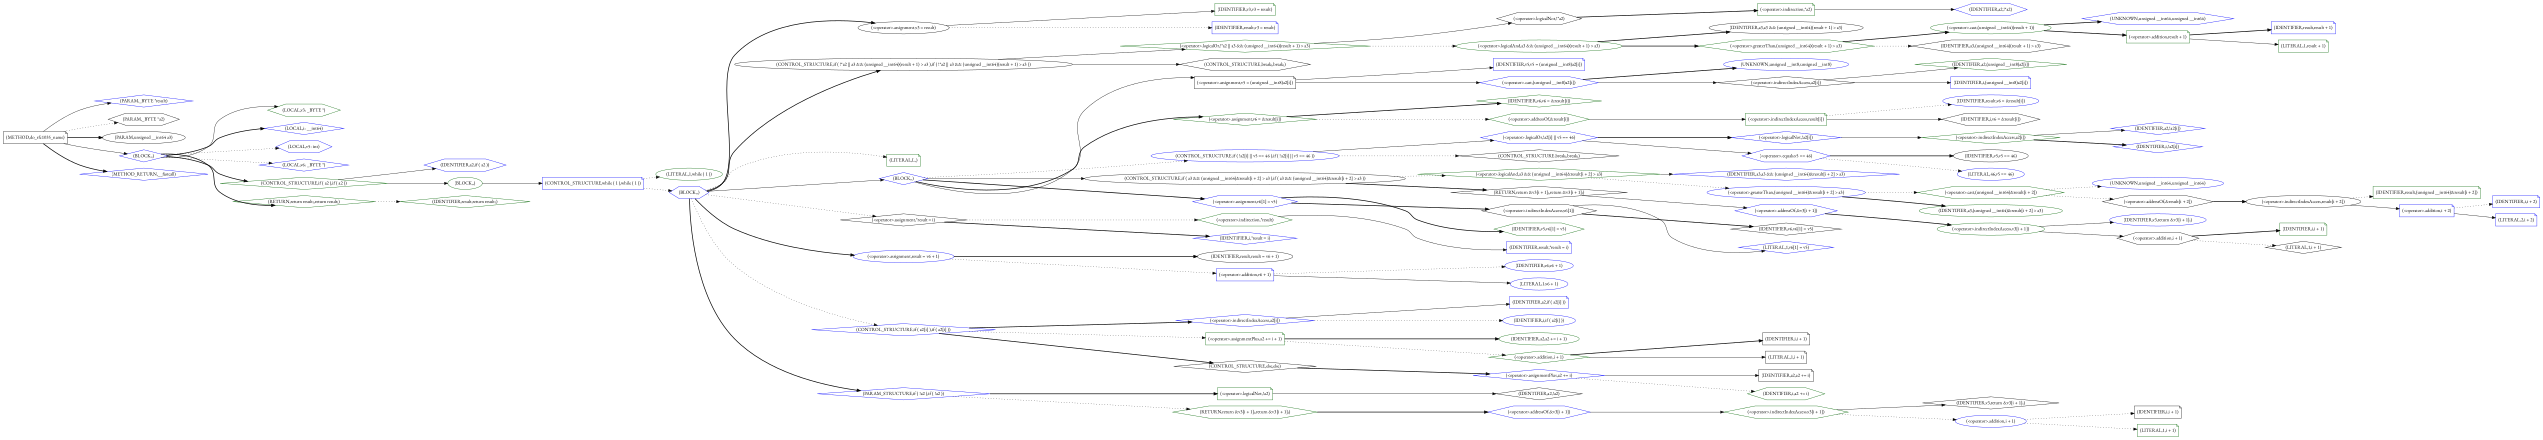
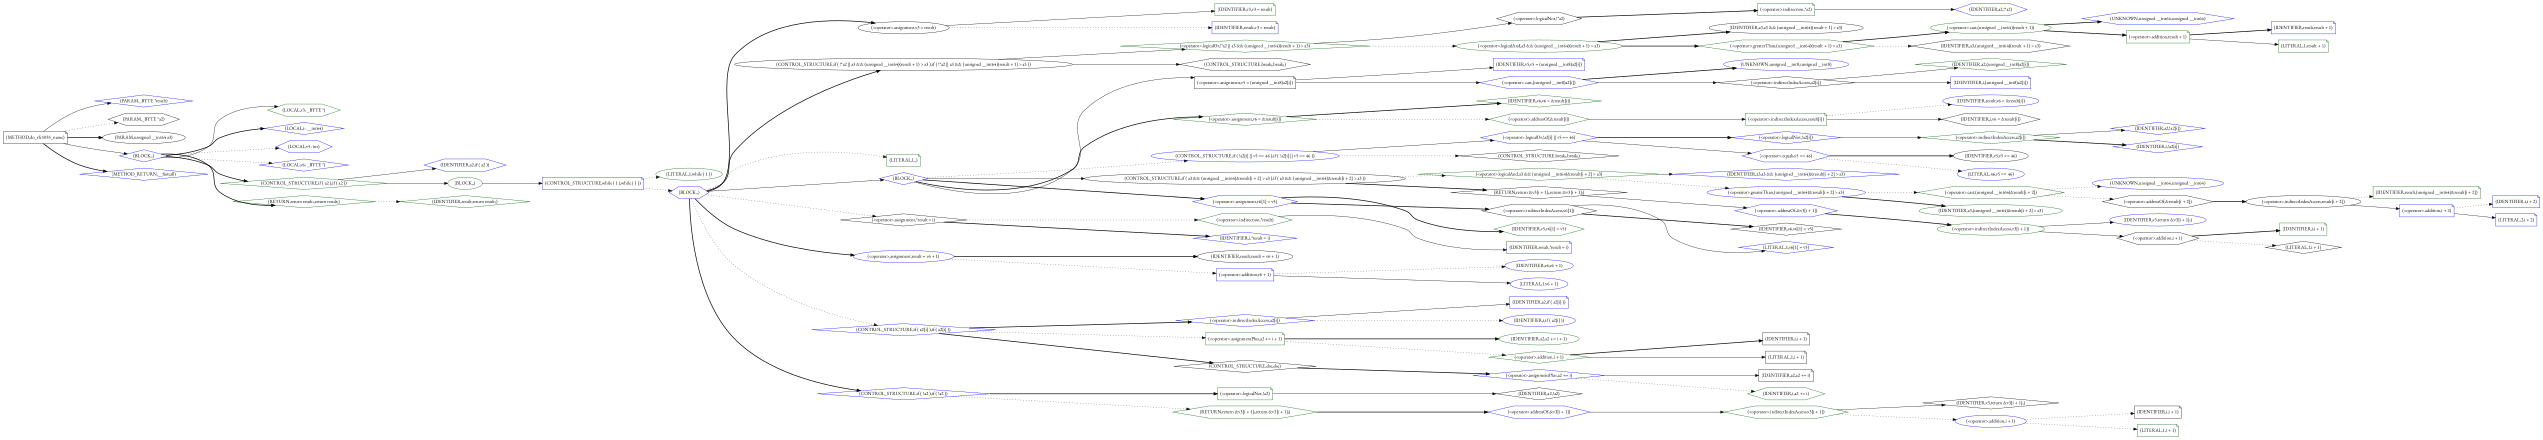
  digraph {
    fontname="EB Garamond"
    rankdir=LR
    node [color=blue fontname="EB Garamond" shape=diamond]
    edge [fontname="EB Garamond" style=solid]
    n1 [color=black label="(METHOD,do_rfc1035_name)" shape=note]
    n2 [label="(PARAM,_BYTE *result)"]
    n3 [color=black label="(PARAM,_BYTE *a2)" shape=hexagon]
    n4 [color=black label="(PARAM,unsigned __int64 a3)" shape=ellipse]
    n5 [label="(BLOCK,,)"]
    n6 [label="(METHOD_RETURN,__fastcall)"]
    n7 [color=darkgreen label="(LOCAL,v3: _BYTE *)" shape=hexagon]
    n8 [label="(LOCAL,i: __int64)"]
    n9 [label="(LOCAL,v5: int)" shape=hexagon]
    n10 [label="(LOCAL,v6: _BYTE *)"]
    n11 [color=darkgreen label="(CONTROL_STRUCTURE,if ( a2 ),if ( a2 ))"]
    n12 [color=darkgreen label="(RETURN,return result;,return result;)"]
    n13 [label="(IDENTIFIER,a2,if ( a2 ))" shape=hexagon]
    n14 [color=darkgreen label="(BLOCK,,)" shape=ellipse]
    n15 [color=darkgreen label="(IDENTIFIER,result,return result;)"]
    n16 [label="(CONTROL_STRUCTURE,while ( 1 ),while ( 1 ))" shape=note]
    n17 [color=darkgreen label="(LITERAL,1,while ( 1 ))" shape=ellipse]
    n18 [label="(BLOCK,,)" shape=hexagon]
    n19 [color=black label="(<operator>.assignment,v3 = result)" shape=ellipse]
    n20 [color=black label="(CONTROL_STRUCTURE,if ( !*a2 || a3 && (unsigned __int64)(result + 1) > a3 ),if ( !*a2 || a3 && (unsigned __int64)(result + 1) > a3 ))" shape=ellipse]
    n21 [color=darkgreen label="(LITERAL,L,)" shape=note]
    n22 [label="(BLOCK,,)"]
    n23 [color=black label="(<operator>.assignment,*result = i)"]
    n24 [label="(<operator>.assignment,result = v6 + 1)" shape=ellipse]
    n25 [label="(CONTROL_STRUCTURE,if ( a2[i] ),if ( a2[i] ))"]
-   n26 [label="(PARAM_STRUCTURE,if ( !a2 ),if ( !a2 ))"]
+   n26 [label="(CONTROL_STRUCTURE,if ( !a2 ),if ( !a2 ))"]
    n27 [color=darkgreen label="(IDENTIFIER,v3,v3 = result)" shape=note]
    n28 [label="(IDENTIFIER,result,v3 = result)" shape=note]
    n29 [color=darkgreen label="(<operator>.logicalOr,!*a2 || a3 && (unsigned __int64)(result + 1) > a3)"]
    n30 [color=black label="(CONTROL_STRUCTURE,break;,break;)" shape=hexagon]
    n31 [color=black label="(<operator>.assignment,v5 = (unsigned __int8)a2[i])" shape=note]
    n32 [color=darkgreen label="(<operator>.assignment,v6 = &result[i])"]
    n33 [label="(CONTROL_STRUCTURE,if ( !a2[i] || v5 == 46 ),if ( !a2[i] || v5 == 46 ))" shape=ellipse]
    n34 [color=black label="(CONTROL_STRUCTURE,if ( a3 && (unsigned __int64)&result[i + 2] > a3 ),if ( a3 && (unsigned __int64)&result[i + 2] > a3 ))" shape=ellipse]
    n35 [label="(<operator>.assignment,v6[1] = v5)" shape=hexagon]
    n36 [color=darkgreen label="(<operator>.indirection,*result)" shape=hexagon]
    n37 [label="(IDENTIFIER,i,*result = i)"]
    n38 [color=black label="(IDENTIFIER,result,result = v6 + 1)" shape=ellipse]
    n39 [label="(<operator>.addition,v6 + 1)" shape=note]
    n40 [label="(<operator>.indirectIndexAccess,a2[i])"]
    n41 [color=darkgreen label="(<operator>.assignmentPlus,a2 += i + 1)" shape=note]
    n42 [color=black label="(CONTROL_STRUCTURE,else,else)"]
    n43 [color=darkgreen label="(<operator>.logicalNot,!a2)" shape=note]
    n44 [color=darkgreen label="(RETURN,return &v3[i + 1];,return &v3[i + 1];)" shape=hexagon]
    n45 [color=black label="(<operator>.logicalNot,!*a2)" shape=hexagon]
    n46 [color=darkgreen label="(<operator>.logicalAnd,a3 && (unsigned __int64)(result + 1) > a3)" shape=ellipse]
    n47 [color=darkgreen label="(<operator>.indirection,*a2)" shape=note]
    n48 [color=black label="(IDENTIFIER,a3,a3 && (unsigned __int64)(result + 1) > a3)" shape=ellipse]
    n49 [color=darkgreen label="(<operator>.greaterThan,(unsigned __int64)(result + 1) > a3)" shape=hexagon]
    n50 [label="(IDENTIFIER,a2,!*a2)" shape=hexagon]
    n51 [color=darkgreen label="(<operator>.cast,(unsigned __int64)(result + 1))" shape=ellipse]
    n52 [color=black label="(IDENTIFIER,a3,(unsigned __int64)(result + 1) > a3)" shape=hexagon]
    n53 [label="(UNKNOWN,unsigned __int64,unsigned __int64)" shape=hexagon]
    n54 [color=darkgreen label="(<operator>.addition,result + 1)" shape=note]
    n55 [label="(IDENTIFIER,result,result + 1)" shape=note]
    n56 [color=darkgreen label="(LITERAL,1,result + 1)" shape=note]
    n57 [label="(IDENTIFIER,v5,v5 = (unsigned __int8)a2[i])" shape=note]
    n58 [label="(<operator>.cast,(unsigned __int8)a2[i])" shape=hexagon]
    n59 [color=darkgreen label="(IDENTIFIER,v6,v6 = &result[i])"]
    n60 [color=darkgreen label="(<operator>.addressOf,&result[i])" shape=hexagon]
    n61 [label="(<operator>.logicalOr,!a2[i] || v5 == 46)" shape=hexagon]
    n62 [color=black label="(CONTROL_STRUCTURE,break;,break;)"]
    n63 [color=darkgreen label="(<operator>.logicalAnd,a3 && (unsigned __int64)&result[i + 2] > a3)"]
    n64 [color=black label="(RETURN,return &v3[i + 1];,return &v3[i + 1];)"]
    n65 [color=black label="(<operator>.indirectIndexAccess,v6[1])" shape=hexagon]
    n66 [color=darkgreen label="(IDENTIFIER,v5,v6[1] = v5)" shape=hexagon]
    n67 [label="(UNKNOWN,unsigned __int8,unsigned __int8)" shape=ellipse]
    n68 [color=black label="(<operator>.indirectIndexAccess,a2[i])"]
    n69 [color=darkgreen label="(IDENTIFIER,a2,(unsigned __int8)a2[i])"]
    n70 [label="(IDENTIFIER,i,(unsigned __int8)a2[i])" shape=note]
    n71 [color=darkgreen label="(<operator>.indirectIndexAccess,result[i])" shape=note]
    n72 [label="(IDENTIFIER,result,v6 = &result[i])" shape=ellipse]
    n73 [color=black label="(IDENTIFIER,i,v6 = &result[i])" shape=hexagon]
    n74 [label="(<operator>.logicalNot,!a2[i])"]
    n75 [label="(<operator>.equals,v5 == 46)" shape=hexagon]
    n76 [color=darkgreen label="(<operator>.indirectIndexAccess,a2[i])"]
    n77 [color=black label="(IDENTIFIER,v5,v5 == 46)" shape=ellipse]
    n78 [label="(LITERAL,46,v5 == 46)" shape=ellipse]
    n79 [label="(IDENTIFIER,a2,!a2[i])"]
    n80 [label="(IDENTIFIER,i,!a2[i])"]
    n81 [label="(IDENTIFIER,a3,a3 && (unsigned __int64)&result[i + 2] > a3)"]
    n82 [label="(<operator>.greaterThan,(unsigned __int64)&result[i + 2] > a3)" shape=ellipse]
    n83 [label="(<operator>.addressOf,&v3[i + 1])" shape=hexagon]
    n84 [color=darkgreen label="(<operator>.cast,(unsigned __int64)&result[i + 2])" shape=hexagon]
    n85 [color=darkgreen label="(IDENTIFIER,a3,(unsigned __int64)&result[i + 2] > a3)" shape=ellipse]
    n86 [label="(UNKNOWN,unsigned __int64,unsigned __int64)" shape=ellipse]
    n87 [color=black label="(<operator>.addressOf,&result[i + 2])" shape=hexagon]
    n88 [color=black label="(<operator>.indirectIndexAccess,result[i + 2])" shape=ellipse]
    n89 [color=darkgreen label="(IDENTIFIER,result,(unsigned __int64)&result[i + 2])" shape=note]
    n90 [label="(<operator>.addition,i + 2)" shape=note]
    n91 [label="(IDENTIFIER,i,i + 2)" shape=note]
    n92 [label="(LITERAL,2,i + 2)" shape=note]
    n93 [color=darkgreen label="(<operator>.indirectIndexAccess,v3[i + 1])" shape=ellipse]
    n94 [label="(IDENTIFIER,v3,return &v3[i + 1];)" shape=ellipse]
    n95 [color=black label="(<operator>.addition,i + 1)" shape=hexagon]
    n96 [color=darkgreen label="(IDENTIFIER,i,i + 1)" shape=note]
    n97 [color=black label="(LITERAL,1,i + 1)"]
    n98 [color=black label="(IDENTIFIER,v6,v6[1] = v5)"]
    n99 [label="(LITERAL,1,v6[1] = v5)"]
    n100 [label="(IDENTIFIER,result,*result = i)" shape=note]
    n101 [label="(IDENTIFIER,v6,v6 + 1)" shape=ellipse]
    n102 [label="(LITERAL,1,v6 + 1)" shape=ellipse]
    n103 [label="(IDENTIFIER,a2,if ( a2[i] ))" shape=note]
    n104 [label="(IDENTIFIER,i,if ( a2[i] ))" shape=ellipse]
    n105 [color=darkgreen label="(IDENTIFIER,a2,a2 += i + 1)" shape=ellipse]
    n106 [color=darkgreen label="(<operator>.addition,i + 1)"]
    n107 [label="(<operator>.assignmentPlus,a2 += i)"]
    n108 [color=black label="(IDENTIFIER,i,i + 1)" shape=note]
    n109 [color=black label="(LITERAL,1,i + 1)" shape=note]
    n110 [color=black label="(IDENTIFIER,a2,a2 += i)" shape=note]
    n111 [color=darkgreen label="(IDENTIFIER,i,a2 += i)" shape=hexagon]
    n112 [color=black label="(IDENTIFIER,a2,!a2)"]
    n113 [label="(<operator>.addressOf,&v3[i + 1])" shape=hexagon]
    n114 [color=darkgreen label="(<operator>.indirectIndexAccess,v3[i + 1])" shape=hexagon]
    n115 [color=black label="(IDENTIFIER,v3,return &v3[i + 1];)"]
    n116 [label="(<operator>.addition,i + 1)" shape=ellipse]
    n117 [color=black label="(IDENTIFIER,i,i + 1)" shape=note]
    n118 [color=darkgreen label="(LITERAL,1,i + 1)" shape=note]
    n1 -> n2
    n1 -> n3 [style=dotted]
    n1 -> n4 [style=bold]
    n1 -> n5
    n1 -> n6 [style=bold]
    n5 -> n7
    n5 -> n8 [style=bold]
    n5 -> n9 [style=dotted]
    n5 -> n10 [style=dotted]
    n5 -> n11 [style=bold]
    n5 -> n12 [style=bold]
    n11 -> n13
    n11 -> n14
    n12 -> n15 [style=dotted]
    n14 -> n16
    n16 -> n17 [style=dotted]
    n16 -> n18 [style=dotted]
    n18 -> n19 [style=bold]
    n18 -> n20 [style=bold]
    n18 -> n21 [style=dotted]
    n18 -> n22
    n18 -> n23 [style=dotted]
    n18 -> n24 [style=bold]
    n18 -> n25 [style=dotted]
    n18 -> n26 [style=bold]
    n19 -> n27
    n19 -> n28 [style=dotted]
    n20 -> n29
    n20 -> n30
    n22 -> n31
    n22 -> n32 [style=bold]
    n22 -> n33 [style=dotted]
    n22 -> n34
    n22 -> n35 [style=bold]
    n23 -> n36 [style=dotted]
    n23 -> n37 [style=bold]
    n24 -> n38 [style=bold]
    n24 -> n39 [style=dotted]
    n25 -> n40 [style=bold]
    n25 -> n41 [style=dotted]
    n25 -> n42 [style=bold]
    n26 -> n43 [style=bold]
    n26 -> n44 [style=dotted]
    n29 -> n45
    n29 -> n46 [style=dotted]
    n31 -> n57
    n31 -> n58
    n32 -> n59 [style=bold]
    n32 -> n60 [style=dotted]
    n33 -> n61
    n33 -> n62 [style=dotted]
    n34 -> n63 [style=dotted]
    n34 -> n64 [style=bold]
    n35 -> n65 [style=bold]
    n35 -> n66 [style=bold]
    n36 -> n100
    n39 -> n101 [style=dotted]
    n39 -> n102
    n40 -> n103
    n40 -> n104 [style=dotted]
    n41 -> n105 [style=bold]
    n41 -> n106 [style=dotted]
    n42 -> n107 [style=bold]
    n43 -> n112
    n44 -> n113 [style=bold]
    n45 -> n47 [style=bold]
    n46 -> n48 [style=bold]
    n46 -> n49 [style=bold]
    n47 -> n50
    n49 -> n51 [style=bold]
    n49 -> n52 [style=dotted]
    n51 -> n53 [style=bold]
    n51 -> n54 [style=bold]
    n54 -> n55 [style=bold]
    n54 -> n56
    n58 -> n67 [style=bold]
    n58 -> n68
    n60 -> n71
    n61 -> n74 [style=bold]
    n61 -> n75
    n63 -> n81
    n63 -> n82 [style=dotted]
    n64 -> n83
    n65 -> n98 [style=bold]
    n65 -> n99
    n68 -> n69
    n68 -> n70
    n71 -> n72 [style=dotted]
    n71 -> n73
    n74 -> n76
    n75 -> n77 [style=bold]
    n75 -> n78 [style=dotted]
    n76 -> n79
    n76 -> n80 [style=bold]
    n82 -> n84 [style=dotted]
    n82 -> n85 [style=bold]
    n83 -> n93 [style=bold]
    n84 -> n86 [style=dotted]
    n84 -> n87 [style=dotted]
    n87 -> n88 [style=bold]
    n88 -> n89 [style=dotted]
    n88 -> n90
    n90 -> n91 [style=dotted]
    n90 -> n92
    n93 -> n94
    n93 -> n95
    n95 -> n96 [style=bold]
    n95 -> n97 [style=dotted]
    n106 -> n108 [style=bold]
    n106 -> n109
    n107 -> n110
    n107 -> n111 [style=dotted]
    n113 -> n114
    n114 -> n115
    n114 -> n116 [style=dotted]
    n116 -> n117 [style=dotted]
    n116 -> n118 [style=dotted]
  }
